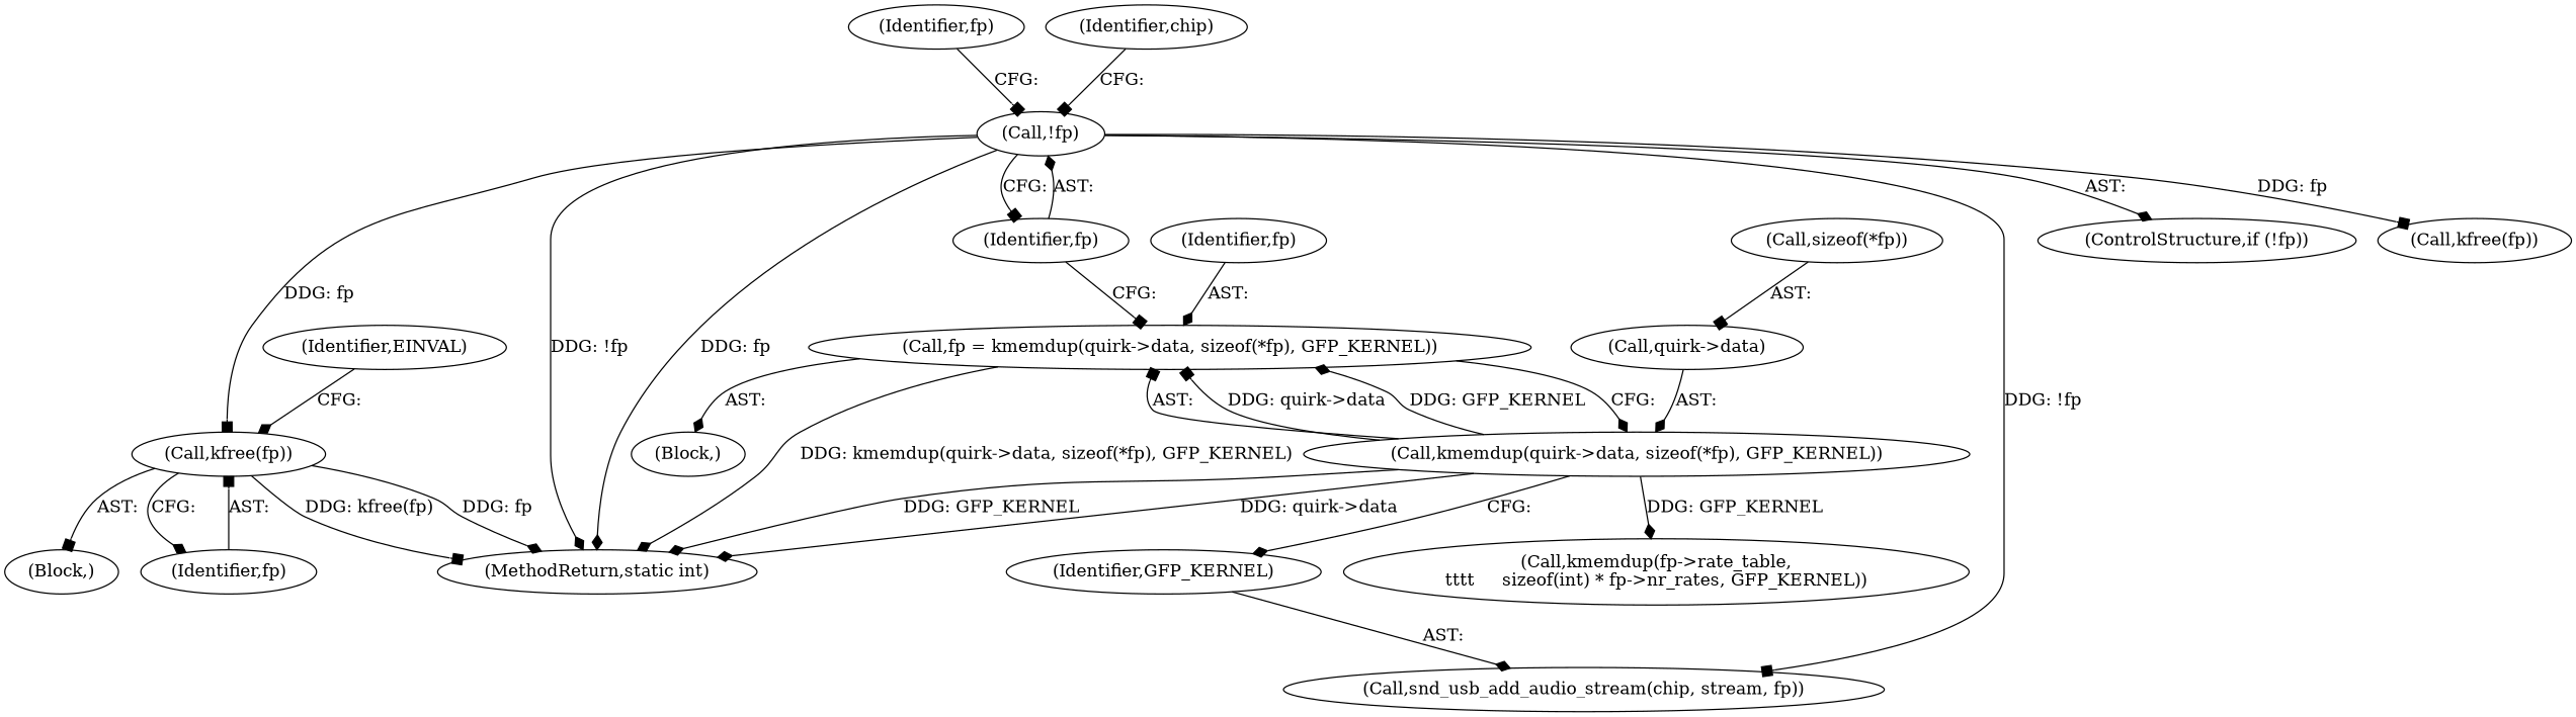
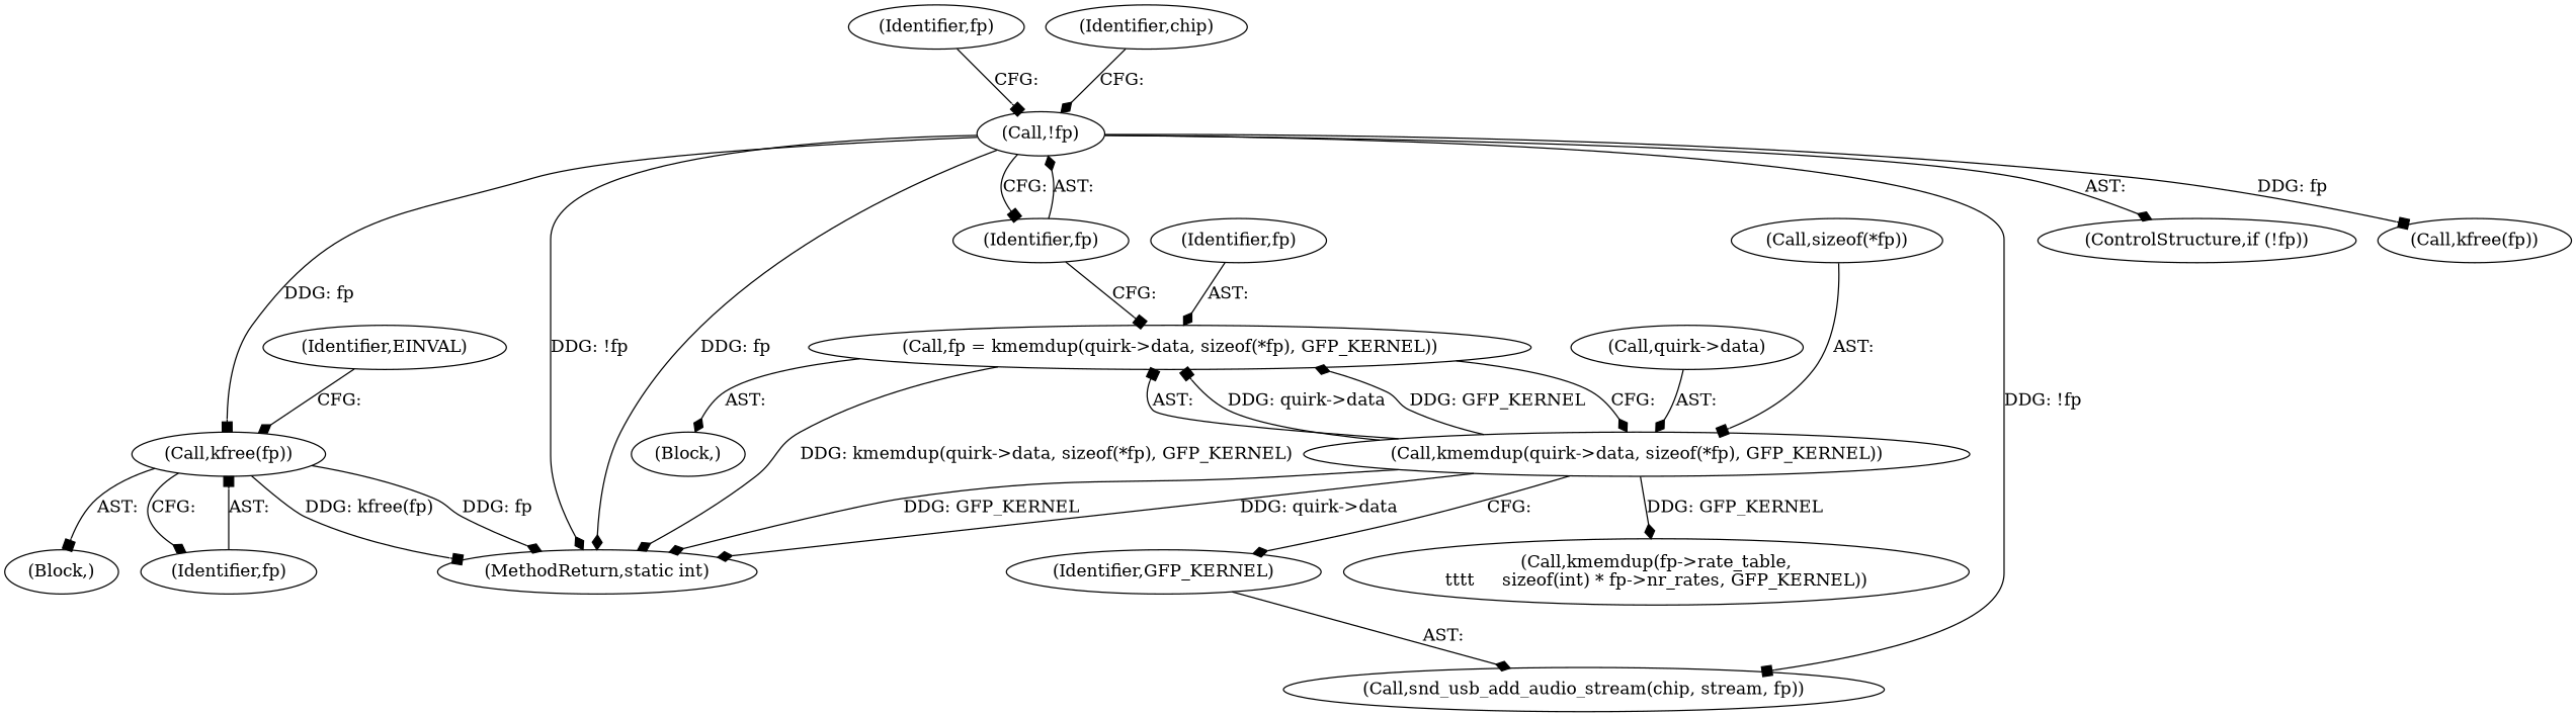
  digraph {
    edge [arrowhead=diamond]
    n1 [label="(Call,kfree(fp))"]
    n2 [label="(MethodReturn,static int)"]
    n3 [label="(Block,)"]
    n4 [label="(Identifier,fp)"]
    n5 [label="(Call,!fp)"]
    n6 [label="(Call,snd_usb_add_audio_stream(chip, stream, fp))"]
    n7 [label="(ControlStructure,if (!fp))"]
    n8 [label="(Call,kfree(fp))"]
    n9 [label="(Identifier,fp)"]
    n10 [label="(Call,fp = kmemdup(quirk->data, sizeof(*fp), GFP_KERNEL))"]
    n11 [label="(Call,kmemdup(quirk->data, sizeof(*fp), GFP_KERNEL))"]
    n12 [label="(Block,)"]
    n13 [label="(Call,kmemdup(fp->rate_table,\n\t\t\t\t     sizeof(int) * fp->nr_rates, GFP_KERNEL))"]
    n14 [label="(Identifier,GFP_KERNEL)"]
    n15 [label="(Call,quirk->data)"]
    n16 [label="(Call,sizeof(*fp))"]
    n17 [label="(Identifier,fp)"]
    n18 [label="(Identifier,chip)"]
    n19 [label="(Identifier,EINVAL)"]
    n20 [label="(Identifier,fp)"]
    n1 -> n2 [arrowhead=box label="DDG: kfree(fp)"]
    n1 -> n2 [label="DDG: fp"]
    n1 -> n3 [arrowhead=box label="AST: "]
    n1 -> n4 [label="CFG: "]
    n4 -> n1 [arrowhead=box label="AST: "]
    n5 -> n1 [arrowhead=box label="DDG: fp"]
    n5 -> n2 [label="DDG: !fp"]
    n5 -> n2 [label="DDG: fp"]
    n5 -> n6 [arrowhead=box label="DDG: !fp"]
    n5 -> n7 [label="AST: "]
    n5 -> n8 [arrowhead=box label="DDG: fp"]
    n5 -> n9 [arrowhead=box label="CFG: "]
    n9 -> n5 [label="AST: "]
    n9 -> n10 [arrowhead=box label="CFG: "]
    n10 -> n2 [label="DDG: kmemdup(quirk->data, sizeof(*fp), GFP_KERNEL)"]
    n10 -> n11 [label="CFG: "]
    n10 -> n12 [label="AST: "]
    n11 -> n2 [label="DDG: quirk->data"]
    n11 -> n2 [label="DDG: GFP_KERNEL"]
    n11 -> n10 [arrowhead=box label="AST: "]
    n11 -> n10 [arrowhead=box label="DDG: quirk->data"]
    n11 -> n10 [label="DDG: GFP_KERNEL"]
    n11 -> n13 [label="DDG: GFP_KERNEL"]
    n11 -> n14 [label="CFG: "]
    n14 -> n6 [label="AST: "]
    n15 -> n11 [label="AST: "]
-   n16 -> n15 [arrowhead=box label="AST: "]
+   n16 -> n11 [arrowhead=box label="AST: "]
    n17 -> n5 [arrowhead=box label="CFG: "]
-   n18 -> n5 [arrowhead=box label="CFG: "]
+   n18 -> n5 [label="CFG: "]
    n19 -> n1 [label="CFG: "]
    n20 -> n10 [label="AST: "]
  }
